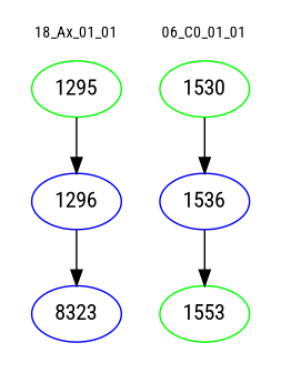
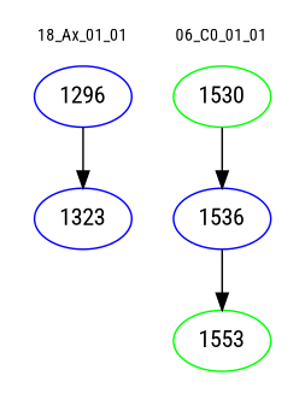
  digraph {
    fontname="Roboto Condensed"
    node [color=green fontname="Roboto Condensed"]
    edge [color=black fontname="Roboto Condensed"]
-   n1 [label=1295]
    n2 [color=blue label=1296]
-   n3 [color=blue label=8323]
+   n3 [color=blue label=1323]
    n4 [label=1530]
    n5 [color=blue label=1536]
    n6 [label=1553]
    subgraph cluster_1 {
      color=white
      fontsize=10
      label="18_Ax_01_01"
-     n1
      n2
      n3
    }
    subgraph cluster_2 {
      color=white
      fontsize=10
      label="06_C0_01_01"
      n4
      n5
      n6
    }
-   n1 -> n2
    n2 -> n3
    n4 -> n5
    n5 -> n6
  }
